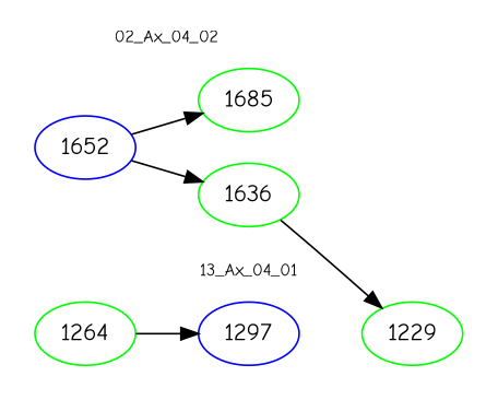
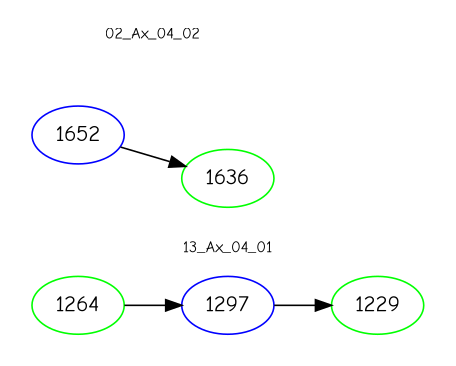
  digraph {
    fontname="Comic Neue"
    rankdir=LR
    node [color=green fontname="Comic Neue"]
    edge [color=black fontname="Comic Neue"]
    n1 [color=blue label=1652]
    n2 [label=1636]
-   n3 [label=1685]
    n4 [color=blue label=1297]
    n5 [label=1264]
    n6 [label=1229]
    subgraph cluster_1 {
      color=white
      fontsize=10
      label="02_Ax_04_02"
      n1
      n2
-     n3
    }
    subgraph cluster_2 {
      color=white
      fontsize=10
      label="13_Ax_04_01"
      n4
      n5
      n6
    }
    n1 -> n2
-   n1 -> n3
-   n2 -> n6
+   n4 -> n6
    n5 -> n4
  }
